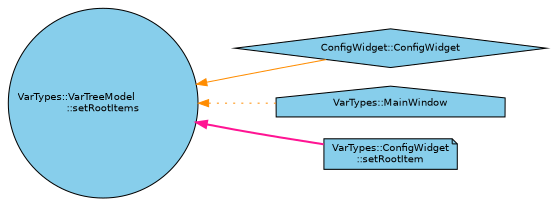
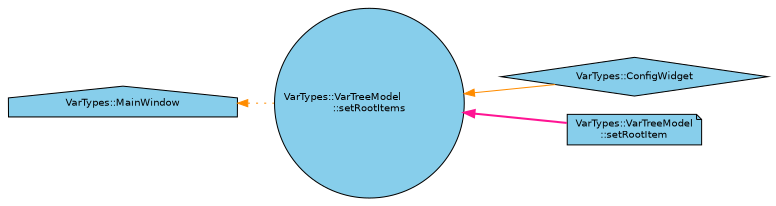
  digraph {
    rankdir=LR
    node [color=black fillcolor=skyblue fontname=Helvetica fontsize=10 style=filled]
    edge [color=darkorange dir=back fontname=Helvetica fontsize=10 labelfontname=Helvetica labelfontsize=10]
    n1 [fontcolor=black height=0.2 label="VarTypes::VarTreeModel\l::setRootItems" shape=circle width=0.4]
-   n2 [height=0.2 label="ConfigWidget::ConfigWidget" shape=diamond width=0.4]
+   n2 [height=0.2 label="VarTypes::ConfigWidget" shape=diamond width=0.4]
    n3 [height=0.2 label="VarTypes::MainWindow" shape=house width=0.4]
-   n4 [height=0.2 label="VarTypes::ConfigWidget\l::setRootItem" shape=note width=0.4]
+   n4 [height=0.2 label="VarTypes::VarTreeModel\l::setRootItem" shape=note width=0.4]
    n1 -> n2 [style=solid]
-   n1 -> n3 [style=dotted]
+   n3 -> n1 [style=dotted]
    n1 -> n4 [color=deeppink style=bold]
  }
